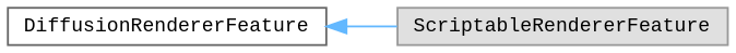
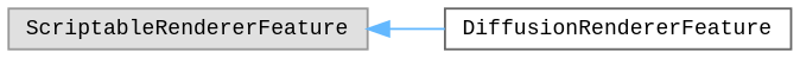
  digraph {
    rankdir=LR
    fontname="Liberation Mono"
    node [fontname="Liberation Mono" fontsize=10 shape=box style=filled]
    n1 [color=grey60 fillcolor="#E0E0E0" height=0.2 label=ScriptableRendererFeature width=0.4]
    n2 [color=grey40 fillcolor=white height=0.2 label=DiffusionRendererFeature width=0.4]
-   n2 -> n1 [color=steelblue1 dir=back fontname="Liberation Mono" fontsize=10 labelfontname=Helvetica labelfontsize=10 style=solid]
+   n1 -> n2 [color=steelblue1 dir=back fontname="Liberation Mono" fontsize=10 labelfontname=Helvetica labelfontsize=10 style=solid]
  }
